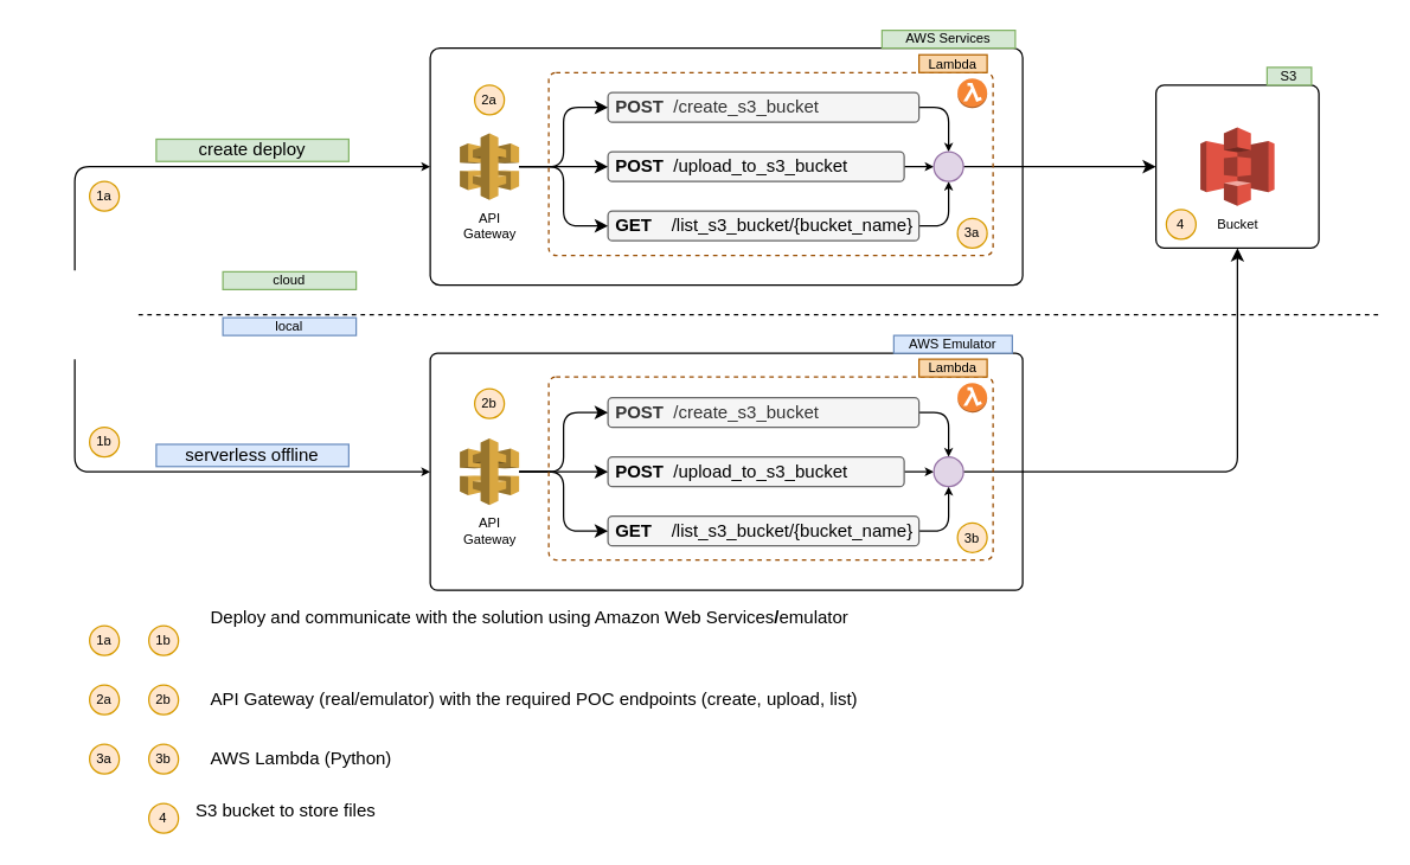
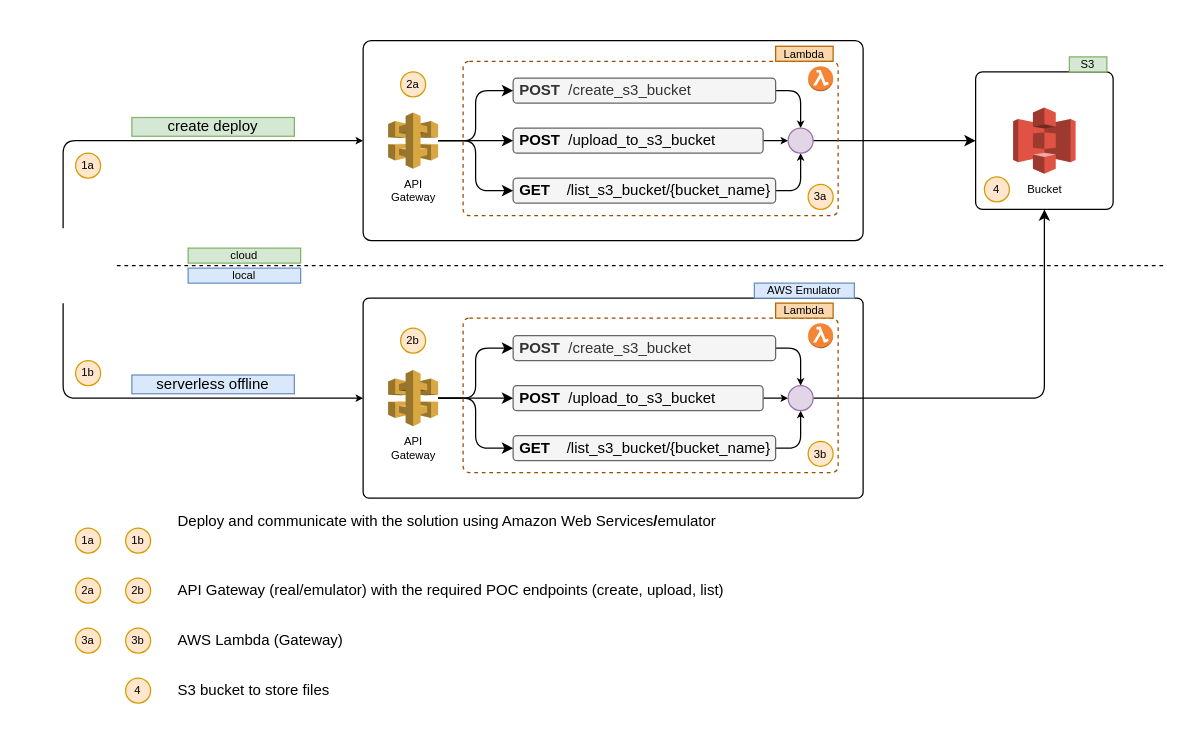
  <mxCell id="0" />
  <mxCell id="1" parent="0" />
  <mxCell id="2" value="" style="rounded=1;whiteSpace=wrap;html=1;align=left;arcSize=3;" parent="1" vertex="1"><mxGeometry x="290" y="238" width="400" height="160" as="geometry" /></mxCell>
  <mxCell id="3" value="" style="rounded=1;whiteSpace=wrap;html=1;align=left;arcSize=4;" parent="1" vertex="1"><mxGeometry x="290" y="32" width="400" height="160" as="geometry" /></mxCell>
  <mxCell id="4" style="edgeStyle=orthogonalEdgeStyle;rounded=1;orthogonalLoop=1;jettySize=auto;html=1;entryX=0.5;entryY=0;entryDx=0;entryDy=0;startSize=6;endSize=3;" parent="1" source="5" target="44" edge="1"><mxGeometry relative="1" as="geometry" /></mxCell>
  <mxCell id="5" value="&lt;b&gt;&amp;nbsp;POST&lt;/b&gt;&amp;nbsp; /create_s3_bucket" style="text;html=1;strokeColor=#666666;fillColor=#f5f5f5;align=left;verticalAlign=middle;whiteSpace=wrap;rounded=1;fontColor=#333333;" parent="1" vertex="1"><mxGeometry x="410" y="62" width="210" height="20" as="geometry" /></mxCell>
  <mxCell id="6" style="edgeStyle=orthogonalEdgeStyle;rounded=1;orthogonalLoop=1;jettySize=auto;html=1;entryX=0;entryY=0.5;entryDx=0;entryDy=0;startSize=6;endSize=3;" parent="1" source="7" target="44" edge="1"><mxGeometry relative="1" as="geometry" /></mxCell>
  <mxCell id="7" value="&lt;font color=&quot;#000000&quot;&gt;&amp;nbsp;&lt;b&gt;POST&lt;/b&gt;&amp;nbsp; /upload_to_s3_bucket&lt;/font&gt;" style="text;html=1;strokeColor=#666666;fillColor=#f5f5f5;align=left;verticalAlign=middle;whiteSpace=wrap;rounded=1;fontColor=#333333;" parent="1" vertex="1"><mxGeometry x="410" y="102" width="200" height="20" as="geometry" /></mxCell>
  <mxCell id="8" style="edgeStyle=orthogonalEdgeStyle;rounded=1;orthogonalLoop=1;jettySize=auto;html=1;entryX=0.5;entryY=1;entryDx=0;entryDy=0;startSize=6;endSize=3;" parent="1" source="9" target="44" edge="1"><mxGeometry relative="1" as="geometry" /></mxCell>
  <mxCell id="9" value="&lt;font color=&quot;#000000&quot;&gt;&amp;nbsp;&lt;b&gt;GET&lt;/b&gt;&amp;nbsp; &amp;nbsp; /list_s3_bucket/{bucket_name}&lt;/font&gt;" style="text;html=1;strokeColor=#666666;fillColor=#f5f5f5;align=left;verticalAlign=middle;whiteSpace=wrap;rounded=1;fontColor=#333333;" parent="1" vertex="1"><mxGeometry x="410" y="142" width="210" height="20" as="geometry" /></mxCell>
  <mxCell id="10" style="edgeStyle=orthogonalEdgeStyle;orthogonalLoop=1;jettySize=auto;html=1;entryX=0;entryY=0.5;entryDx=0;entryDy=0;endSize=3;fontSize=9;rounded=1;" parent="1" source="12" target="3" edge="1"><mxGeometry relative="1" as="geometry"><Array as="points"><mxPoint x="50" y="112" /></Array></mxGeometry></mxCell>
  <mxCell id="11" style="edgeStyle=orthogonalEdgeStyle;orthogonalLoop=1;jettySize=auto;html=1;entryX=0;entryY=0.5;entryDx=0;entryDy=0;endSize=3;fontSize=9;exitX=0.5;exitY=1;exitDx=0;exitDy=0;rounded=1;" parent="1" source="12" target="2" edge="1"><mxGeometry relative="1" as="geometry" /></mxCell>
  <mxCell id="12" value="" style="shape=image;html=1;verticalAlign=top;verticalLabelPosition=bottom;labelBackgroundColor=#ffffff;imageAspect=0;aspect=fixed;image=https://cdn4.iconfinder.com/data/icons/basic-ui-2-line/32/person-people-man-profile-human-128.png;rounded=1;align=left;" parent="1" vertex="1"><mxGeometry x="20" y="182" width="60" height="60" as="geometry" /></mxCell>
  <mxCell id="13" style="edgeStyle=orthogonalEdgeStyle;orthogonalLoop=1;jettySize=auto;html=1;entryX=0;entryY=0.5;entryDx=0;entryDy=0;rounded=1;" parent="1" source="16" target="5" edge="1"><mxGeometry relative="1" as="geometry" /></mxCell>
  <mxCell id="14" style="edgeStyle=orthogonalEdgeStyle;orthogonalLoop=1;jettySize=auto;html=1;entryX=0;entryY=0.5;entryDx=0;entryDy=0;curved=1;" parent="1" source="16" target="7" edge="1"><mxGeometry relative="1" as="geometry" /></mxCell>
  <mxCell id="15" style="edgeStyle=orthogonalEdgeStyle;orthogonalLoop=1;jettySize=auto;html=1;entryX=0;entryY=0.5;entryDx=0;entryDy=0;rounded=1;" parent="1" source="16" target="9" edge="1"><mxGeometry relative="1" as="geometry" /></mxCell>
  <mxCell id="16" value="API&lt;br style=&quot;font-size: 9px;&quot;&gt;Gateway" style="outlineConnect=0;dashed=0;verticalLabelPosition=bottom;verticalAlign=top;align=center;html=1;shape=mxgraph.aws3.api_gateway;fillColor=#D9A741;gradientColor=none;rounded=1;fontSize=9;" parent="1" vertex="1"><mxGeometry x="310" y="89.5" width="40" height="45" as="geometry" /></mxCell>
- <mxCell id="17" value="AWS Services" style="text;html=1;strokeColor=#82b366;fillColor=#d5e8d4;align=center;verticalAlign=middle;whiteSpace=wrap;rounded=0;fontSize=9;" parent="1" vertex="1"><mxGeometry x="595" y="20" width="90" height="12" as="geometry" /></mxCell>
  <mxCell id="18" value="" style="rounded=1;whiteSpace=wrap;html=1;fontSize=9;align=left;arcSize=5;" parent="1" vertex="1"><mxGeometry x="780" y="57" width="110" height="110" as="geometry" /></mxCell>
  <mxCell id="19" value="Bucket" style="outlineConnect=0;dashed=0;verticalLabelPosition=bottom;verticalAlign=top;align=center;html=1;shape=mxgraph.aws3.s3;fillColor=#E05243;gradientColor=none;rounded=1;fontSize=9;" parent="1" vertex="1"><mxGeometry x="810" y="85.5" width="50" height="53" as="geometry" /></mxCell>
  <mxCell id="20" value="S3" style="text;html=1;strokeColor=#82b366;fillColor=#d5e8d4;align=center;verticalAlign=middle;whiteSpace=wrap;rounded=0;fontSize=9;" parent="1" vertex="1"><mxGeometry x="855" y="45" width="30" height="12" as="geometry" /></mxCell>
  <mxCell id="21" value="" style="endArrow=none;dashed=1;html=1;fontSize=9;" parent="1" edge="1"><mxGeometry width="50" height="50" relative="1" as="geometry"><mxPoint x="930" y="212" as="sourcePoint" /><mxPoint y="212" as="targetPoint" x="90" /></mxGeometry></mxCell>
- <mxCell id="22" value="cloud" style="text;html=1;strokeColor=#82b366;fillColor=#d5e8d4;align=center;verticalAlign=middle;whiteSpace=wrap;rounded=0;fontSize=9;" parent="1" vertex="1"><mxGeometry x="150" y="183" width="90" height="12" as="geometry" /></mxCell>
+ <mxCell id="22" value="cloud" style="text;html=1;strokeColor=#82b366;fillColor=#d5e8d4;align=center;verticalAlign=middle;whiteSpace=wrap;rounded=0;fontSize=9;" parent="1" vertex="1"><mxGeometry x="150" y="198" width="90" height="12" as="geometry" /></mxCell>
  <mxCell id="23" value="local" style="text;html=1;strokeColor=#6c8ebf;fillColor=#dae8fc;align=center;verticalAlign=middle;whiteSpace=wrap;rounded=0;fontSize=9;" parent="1" vertex="1"><mxGeometry x="150" y="214" width="90" height="12" as="geometry" /></mxCell>
  <mxCell id="24" style="edgeStyle=orthogonalEdgeStyle;orthogonalLoop=1;jettySize=auto;html=1;entryX=0.5;entryY=1;entryDx=0;entryDy=0;fontSize=9;rounded=1;exitX=1;exitY=0.5;exitDx=0;exitDy=0;" parent="1" source="36" target="18" edge="1"><mxGeometry relative="1" as="geometry" /></mxCell>
  <mxCell id="25" style="edgeStyle=orthogonalEdgeStyle;orthogonalLoop=1;jettySize=auto;html=1;fontSize=9;endSize=3;rounded=1;" parent="1" source="26" target="36" edge="1"><mxGeometry relative="1" as="geometry" /></mxCell>
  <mxCell id="26" value="&lt;b&gt;&amp;nbsp;POST&lt;/b&gt;&amp;nbsp; /create_s3_bucket" style="text;html=1;strokeColor=#666666;fillColor=#f5f5f5;align=left;verticalAlign=middle;whiteSpace=wrap;rounded=1;fontColor=#333333;" parent="1" vertex="1"><mxGeometry x="410" y="268" width="210" height="20" as="geometry" /></mxCell>
  <mxCell id="27" style="edgeStyle=orthogonalEdgeStyle;curved=1;orthogonalLoop=1;jettySize=auto;html=1;entryX=0;entryY=0.5;entryDx=0;entryDy=0;fontSize=9;endSize=3;" parent="1" source="28" target="36" edge="1"><mxGeometry relative="1" as="geometry" /></mxCell>
  <mxCell id="28" value="&lt;span style=&quot;color: rgb(0 , 0 , 0)&quot;&gt;&amp;nbsp;&lt;/span&gt;&lt;b style=&quot;color: rgb(0 , 0 , 0)&quot;&gt;POST&lt;/b&gt;&lt;span style=&quot;color: rgb(0 , 0 , 0)&quot;&gt;&amp;nbsp; /upload_to_s3_bucket&lt;/span&gt;" style="text;html=1;strokeColor=#666666;fillColor=#f5f5f5;align=left;verticalAlign=middle;whiteSpace=wrap;rounded=1;fontColor=#333333;" parent="1" vertex="1"><mxGeometry x="410" y="308" width="200" height="20" as="geometry" /></mxCell>
  <mxCell id="29" style="edgeStyle=orthogonalEdgeStyle;orthogonalLoop=1;jettySize=auto;html=1;entryX=0.5;entryY=1;entryDx=0;entryDy=0;fontSize=9;endSize=3;rounded=1;" parent="1" source="30" target="36" edge="1"><mxGeometry relative="1" as="geometry" /></mxCell>
  <mxCell id="30" value="&lt;span style=&quot;color: rgb(0 , 0 , 0)&quot;&gt;&amp;nbsp;&lt;/span&gt;&lt;b style=&quot;color: rgb(0 , 0 , 0)&quot;&gt;GET&lt;/b&gt;&lt;span style=&quot;color: rgb(0 , 0 , 0)&quot;&gt;&amp;nbsp; &amp;nbsp; /list_s3_bucket/{bucket_name}&lt;/span&gt;" style="text;html=1;strokeColor=#666666;fillColor=#f5f5f5;align=left;verticalAlign=middle;whiteSpace=wrap;rounded=1;fontColor=#333333;" parent="1" vertex="1"><mxGeometry x="410" y="348" width="210" height="20" as="geometry" /></mxCell>
  <mxCell id="31" style="edgeStyle=orthogonalEdgeStyle;orthogonalLoop=1;jettySize=auto;html=1;entryX=0;entryY=0.5;entryDx=0;entryDy=0;rounded=1;" parent="1" source="34" target="26" edge="1"><mxGeometry relative="1" as="geometry" /></mxCell>
  <mxCell id="32" style="edgeStyle=orthogonalEdgeStyle;orthogonalLoop=1;jettySize=auto;html=1;entryX=0;entryY=0.5;entryDx=0;entryDy=0;curved=1;" parent="1" source="34" target="28" edge="1"><mxGeometry relative="1" as="geometry" /></mxCell>
  <mxCell id="33" style="edgeStyle=orthogonalEdgeStyle;orthogonalLoop=1;jettySize=auto;html=1;entryX=0;entryY=0.5;entryDx=0;entryDy=0;rounded=1;" parent="1" source="34" target="30" edge="1"><mxGeometry relative="1" as="geometry" /></mxCell>
  <mxCell id="34" value="API&lt;br style=&quot;font-size: 9px;&quot;&gt;Gateway" style="outlineConnect=0;dashed=0;verticalLabelPosition=bottom;verticalAlign=top;align=center;html=1;shape=mxgraph.aws3.api_gateway;fillColor=#D9A741;gradientColor=none;rounded=1;fontSize=9;" parent="1" vertex="1"><mxGeometry x="310" y="295.5" width="40" height="45" as="geometry" /></mxCell>
  <mxCell id="35" value="AWS Emulator" style="text;html=1;strokeColor=#6c8ebf;fillColor=#dae8fc;align=center;verticalAlign=middle;whiteSpace=wrap;rounded=0;fontSize=9;" parent="1" vertex="1"><mxGeometry x="603" y="226" width="80" height="12" as="geometry" /></mxCell>
  <mxCell id="36" value="" style="ellipse;whiteSpace=wrap;html=1;rounded=1;fontSize=9;align=center;fillColor=#e1d5e7;strokeColor=#9673a6;" parent="1" vertex="1"><mxGeometry x="630" y="308" width="20" height="20" as="geometry" /></mxCell>
  <mxCell id="37" value="create deploy" style="text;html=1;strokeColor=#82b366;fillColor=#d5e8d4;align=center;verticalAlign=middle;whiteSpace=wrap;rounded=0;fontSize=12;" parent="1" vertex="1"><mxGeometry x="105" y="93.5" width="130" height="15" as="geometry" /></mxCell>
  <mxCell id="38" value="serverless offline" style="text;html=1;strokeColor=#6c8ebf;fillColor=#dae8fc;align=center;verticalAlign=middle;whiteSpace=wrap;rounded=0;fontSize=12;" parent="1" vertex="1"><mxGeometry x="105" y="299.5" width="130" height="15" as="geometry" /></mxCell>
  <mxCell id="39" value="1a" style="ellipse;whiteSpace=wrap;html=1;rounded=1;fontSize=9;align=center;fillColor=#ffe6cc;strokeColor=#d79b00;" parent="1" vertex="1"><mxGeometry x="60" y="122" width="20" height="20" as="geometry" /></mxCell>
  <mxCell id="40" value="1b" style="ellipse;whiteSpace=wrap;html=1;rounded=1;fontSize=9;align=center;fillColor=#ffe6cc;strokeColor=#d79b00;" parent="1" vertex="1"><mxGeometry x="60" y="288" width="20" height="20" as="geometry" /></mxCell>
  <mxCell id="41" value="2b" style="ellipse;whiteSpace=wrap;html=1;rounded=1;fontSize=9;align=center;fillColor=#ffe6cc;strokeColor=#d79b00;" parent="1" vertex="1"><mxGeometry x="320" y="262" width="20" height="20" as="geometry" /></mxCell>
  <mxCell id="42" value="2a" style="ellipse;whiteSpace=wrap;html=1;rounded=1;fontSize=9;align=center;fillColor=#ffe6cc;strokeColor=#d79b00;" parent="1" vertex="1"><mxGeometry x="320" y="57" width="20" height="20" as="geometry" /></mxCell>
  <mxCell id="43" style="edgeStyle=orthogonalEdgeStyle;rounded=1;orthogonalLoop=1;jettySize=auto;html=1;entryX=0;entryY=0.5;entryDx=0;entryDy=0;" parent="1" source="44" target="18" edge="1"><mxGeometry relative="1" as="geometry" /></mxCell>
  <mxCell id="44" value="" style="ellipse;whiteSpace=wrap;html=1;rounded=1;fontSize=9;align=center;fillColor=#e1d5e7;strokeColor=#9673a6;" parent="1" vertex="1"><mxGeometry x="630" y="102" width="20" height="20" as="geometry" /></mxCell>
  <mxCell id="45" value="4" style="ellipse;whiteSpace=wrap;html=1;rounded=1;fontSize=9;align=center;fillColor=#ffe6cc;strokeColor=#d79b00;" parent="1" vertex="1"><mxGeometry x="787" y="141" width="20" height="20" as="geometry" /></mxCell>
  <mxCell id="46" value="1a" style="ellipse;whiteSpace=wrap;html=1;rounded=1;fontSize=9;align=center;fillColor=#ffe6cc;strokeColor=#d79b00;" parent="1" vertex="1"><mxGeometry x="60" y="422" width="20" height="20" as="geometry" /></mxCell>
  <mxCell id="47" value="1b" style="ellipse;whiteSpace=wrap;html=1;rounded=1;fontSize=9;align=center;fillColor=#ffe6cc;strokeColor=#d79b00;" parent="1" vertex="1"><mxGeometry x="100" y="422" width="20" height="20" as="geometry" /></mxCell>
  <mxCell id="48" value="Deploy and communicate with the solution using Amazon Web Services&lt;b&gt;/&lt;/b&gt;emulator" style="text;html=1;strokeColor=none;fillColor=none;align=left;verticalAlign=middle;whiteSpace=wrap;rounded=0;" parent="1" vertex="1"><mxGeometry x="140" y="407" width="470" height="20" as="geometry" /></mxCell>
  <mxCell id="49" value="2a" style="ellipse;whiteSpace=wrap;html=1;rounded=1;fontSize=9;align=center;fillColor=#ffe6cc;strokeColor=#d79b00;" parent="1" vertex="1"><mxGeometry x="60" y="462" width="20" height="20" as="geometry" /></mxCell>
  <mxCell id="50" value="2b" style="ellipse;whiteSpace=wrap;html=1;rounded=1;fontSize=9;align=center;fillColor=#ffe6cc;strokeColor=#d79b00;" parent="1" vertex="1"><mxGeometry x="100" y="462" width="20" height="20" as="geometry" /></mxCell>
  <mxCell id="51" value="API Gateway (real/emulator) with the required POC endpoints (create, upload, list)" style="text;html=1;strokeColor=none;fillColor=none;align=left;verticalAlign=middle;whiteSpace=wrap;rounded=0;" parent="1" vertex="1"><mxGeometry x="140" y="462" width="470" height="20" as="geometry" /></mxCell>
  <mxCell id="52" value="4" style="ellipse;whiteSpace=wrap;html=1;rounded=1;fontSize=9;align=center;fillColor=#ffe6cc;strokeColor=#d79b00;" parent="1" vertex="1"><mxGeometry x="100" y="542" width="20" height="20" as="geometry" /></mxCell>
- <mxCell id="53" value="S3 bucket to store files" style="text;html=1;strokeColor=none;fillColor=none;align=left;verticalAlign=middle;whiteSpace=wrap;rounded=0;" parent="1" vertex="1"><mxGeometry x="130" y="537" width="470" height="20" as="geometry" /></mxCell>
+ <mxCell id="53" value="S3 bucket to store files" style="text;html=1;strokeColor=none;fillColor=none;align=left;verticalAlign=middle;whiteSpace=wrap;rounded=0;" parent="1" vertex="1"><mxGeometry x="140" y="542" width="470" height="20" as="geometry" /></mxCell>
  <mxCell id="54" value="" style="rounded=1;whiteSpace=wrap;html=1;fillColor=none;dashed=1;arcSize=4;strokeColor=#994C00;" parent="1" vertex="1"><mxGeometry x="370" y="48.5" width="300" height="123.5" as="geometry" /></mxCell>
  <mxCell id="55" value="" style="outlineConnect=0;dashed=0;verticalLabelPosition=bottom;verticalAlign=top;align=center;html=1;shape=mxgraph.aws3.lambda_function;fillColor=#F58534;gradientColor=none;" parent="1" vertex="1"><mxGeometry x="646" y="52.5" width="20" height="20" as="geometry" /></mxCell>
  <mxCell id="56" value="Lambda" style="text;html=1;strokeColor=#b46504;fillColor=#fad7ac;align=center;verticalAlign=middle;whiteSpace=wrap;rounded=0;fontSize=9;" parent="1" vertex="1"><mxGeometry x="620" y="36.5" width="46" height="12" as="geometry" /></mxCell>
  <mxCell id="57" value="" style="rounded=1;whiteSpace=wrap;html=1;fillColor=none;dashed=1;arcSize=4;strokeColor=#994C00;" parent="1" vertex="1"><mxGeometry x="370" y="254" width="300" height="123.5" as="geometry" /></mxCell>
  <mxCell id="58" value="" style="outlineConnect=0;dashed=0;verticalLabelPosition=bottom;verticalAlign=top;align=center;html=1;shape=mxgraph.aws3.lambda_function;fillColor=#F58534;gradientColor=none;" parent="1" vertex="1"><mxGeometry x="646" y="258" width="20" height="20" as="geometry" /></mxCell>
  <mxCell id="59" value="Lambda" style="text;html=1;strokeColor=#b46504;fillColor=#fad7ac;align=center;verticalAlign=middle;whiteSpace=wrap;rounded=0;fontSize=9;" parent="1" vertex="1"><mxGeometry x="620" y="242" width="46" height="12" as="geometry" /></mxCell>
  <mxCell id="60" value="3a" style="ellipse;whiteSpace=wrap;html=1;rounded=1;fontSize=9;align=center;fillColor=#ffe6cc;strokeColor=#d79b00;" vertex="1" parent="1"><mxGeometry x="646" y="147" width="20" height="20" as="geometry" /></mxCell>
  <mxCell id="61" value="3b" style="ellipse;whiteSpace=wrap;html=1;rounded=1;fontSize=9;align=center;fillColor=#ffe6cc;strokeColor=#d79b00;" vertex="1" parent="1"><mxGeometry x="646" y="352.5" width="20" height="20" as="geometry" /></mxCell>
  <mxCell id="62" value="3b" style="ellipse;whiteSpace=wrap;html=1;rounded=1;fontSize=9;align=center;fillColor=#ffe6cc;strokeColor=#d79b00;" vertex="1" parent="1"><mxGeometry x="100" y="502" width="20" height="20" as="geometry" /></mxCell>
- <mxCell id="63" value="AWS Lambda (Python)" style="text;html=1;strokeColor=none;fillColor=none;align=left;verticalAlign=middle;whiteSpace=wrap;rounded=0;" vertex="1" parent="1"><mxGeometry x="140" y="502" width="470" height="20" as="geometry" /></mxCell>
+ <mxCell id="63" value="AWS Lambda (Gateway)" style="text;html=1;strokeColor=none;fillColor=none;align=left;verticalAlign=middle;whiteSpace=wrap;rounded=0;" vertex="1" parent="1"><mxGeometry x="140" y="502" width="470" height="20" as="geometry" /></mxCell>
  <mxCell id="64" value="3a" style="ellipse;whiteSpace=wrap;html=1;rounded=1;fontSize=9;align=center;fillColor=#ffe6cc;strokeColor=#d79b00;" vertex="1" parent="1"><mxGeometry x="60" y="502" width="20" height="20" as="geometry" /></mxCell>
